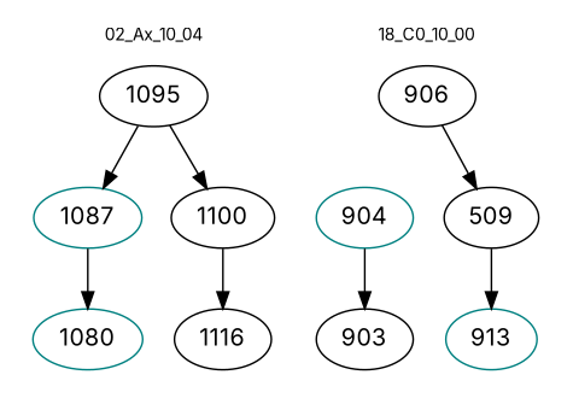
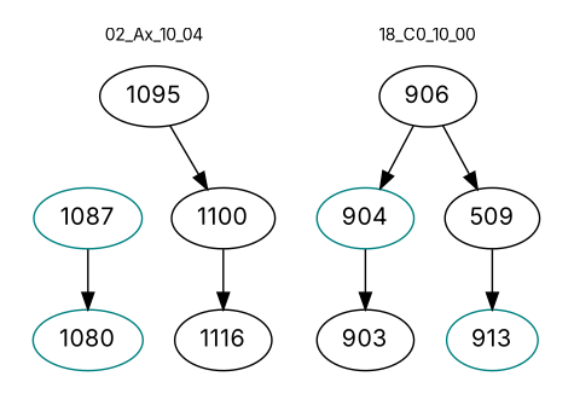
  digraph {
    fontname=Inter
    node [color=black fontname=Inter]
    edge [color=black fontname=Inter]
    n1 [label=1095]
    n2 [color=teal label=1087]
    n3 [label=1100]
    n4 [color=teal label=1080]
    n5 [label=1116]
    n6 [label=906]
    n7 [color=teal label=904]
    n8 [label=509]
    n9 [label=903]
    n10 [color=teal label=913]
    subgraph cluster_1 {
      color=white
      fontsize=10
      label="02_Ax_10_04"
      n1
      n2
      n3
      n4
      n5
    }
    subgraph cluster_2 {
      color=white
      fontsize=10
      label="18_C0_10_00"
      n6
      n7
      n8
      n9
      n10
    }
-   n1 -> n2
    n1 -> n3
    n2 -> n4
    n3 -> n5
+   n6 -> n7
    n6 -> n8
    n7 -> n9
    n8 -> n10
  }
